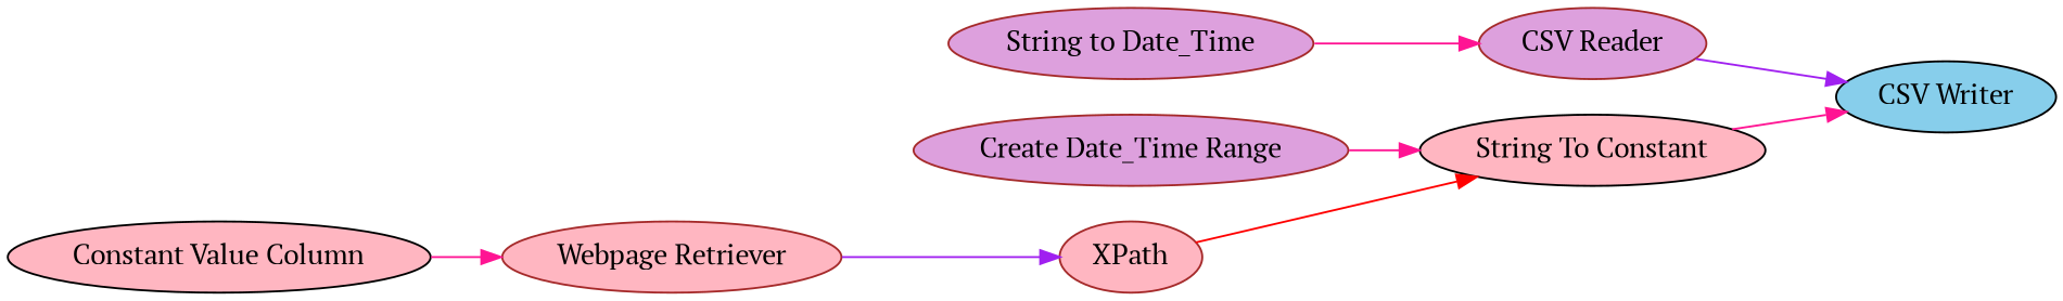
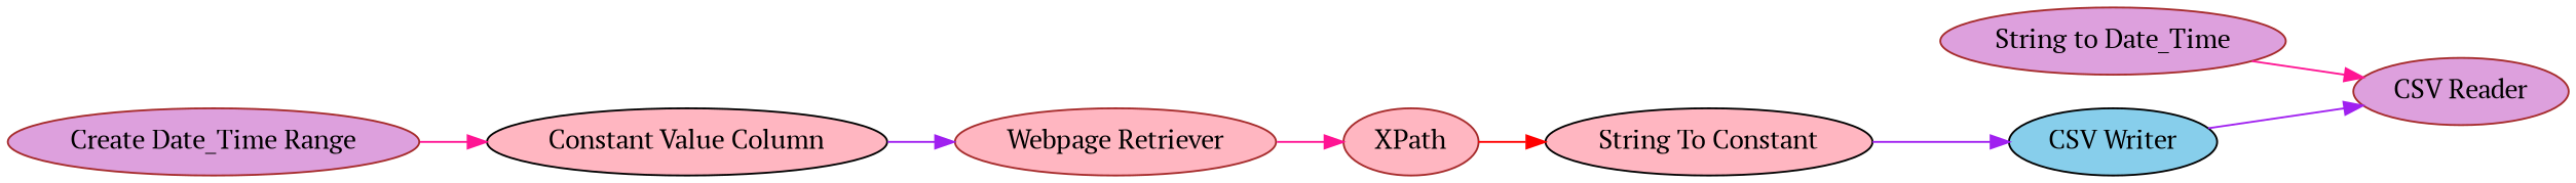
  digraph {
    fontname="PT Serif"
    rankdir=LR
    node [color=brown fillcolor=lightpink fontname="PT Serif" style=filled]
    edge [color=deeppink fontname="PT Serif"]
    n1 [label="Webpage Retriever"]
    n2 [label=XPath]
    n3 [color=black label="String To Constant"]
    n4 [color=black fillcolor=skyblue label="CSV Writer"]
    n5 [fillcolor=plum label="CSV Reader"]
    n6 [fillcolor=plum label="Create Date_Time Range"]
    n7 [color=black label="Constant Value Column"]
    n8 [fillcolor=plum label="String to Date_Time"]
-   n1 -> n2 [color=purple]
+   n1 -> n2
    n2 -> n3 [color=red]
-   n3 -> n4
-   n5 -> n4 [color=purple]
-   n6 -> n3
-   n7 -> n1
+   n3 -> n4 [color=purple]
+   n4 -> n5 [color=purple]
+   n6 -> n7
+   n7 -> n1 [color=purple]
    n8 -> n5
  }
